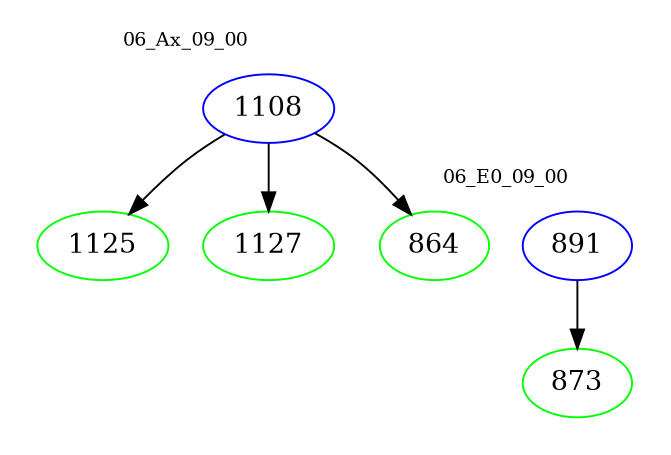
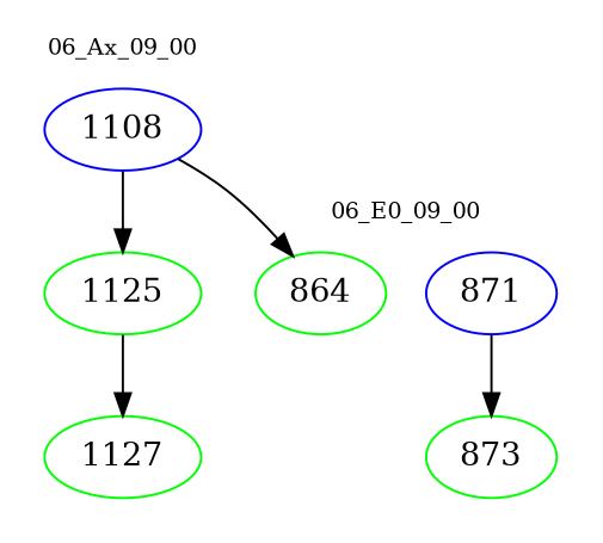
  digraph {
    node [color=green]
    edge [color=black]
    n1 [color=blue label=1108]
    n2 [label=1125]
    n3 [label=1127]
-   n4 [color=blue label=891]
+   n4 [color=blue label=871]
    n5 [label=864]
    n6 [label=873]
    subgraph cluster_1 {
      color=white
      fontsize=10
      label="06_Ax_09_00"
      n1
      n2
      n3
    }
    subgraph cluster_2 {
      color=white
      fontsize=10
      label="06_E0_09_00"
      n4
      n5
      n6
    }
    n1 -> n2
-   n1 -> n3
+   n2 -> n3
    n1 -> n5
    n4 -> n6
  }
